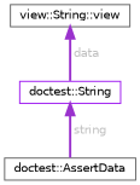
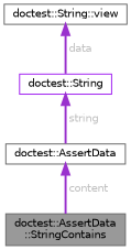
  digraph {
    node [color=gray40 fillcolor=white fontname=Helvetica fontsize=10 shape=box style=filled]
    edge [color=darkorchid3 dir=back fontcolor=grey fontname=Helvetica fontsize=10 labelfontname=Helvetica labelfontsize=10 style=bold]
+   n1 [fillcolor=grey60 fontcolor=black height=0.2 label="doctest::AssertData\l::StringContains" width=0.4]
    n2 [height=0.2 label="doctest::AssertData" width=0.4]
    n3 [color=purple height=0.2 label="doctest::String" width=0.4]
-   n4 [height=0.2 label="view::String::view" width=0.4]
+   n4 [height=0.2 label="doctest::String::view" width=0.4]
+   n2 -> n1 [label=" content"]
    n3 -> n2 [label=" string"]
    n4 -> n3 [label=" data"]
  }
